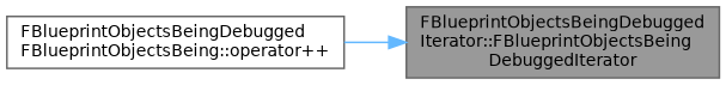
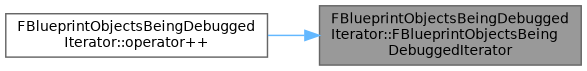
  digraph {
    rankdir=RL
    node [fontname=Helvetica fontsize=10 shape=box style=filled]
    n1 [color=gray40 fillcolor=grey60 fontcolor=black height=0.2 label="FBlueprintObjectsBeingDebugged\lIterator::FBlueprintObjectsBeing\lDebuggedIterator" width=0.4]
-   n2 [color=grey40 fillcolor=white height=0.2 label="FBlueprintObjectsBeingDebugged\lFBlueprintObjectsBeing::operator++" width=0.4]
+   n2 [color=grey40 fillcolor=white height=0.2 label="FBlueprintObjectsBeingDebugged\lIterator::operator++" width=0.4]
    n1 -> n2 [color=steelblue1 dir=back fontname=Helvetica fontsize=10 labelfontname=Helvetica labelfontsize=10 style=solid]
  }
